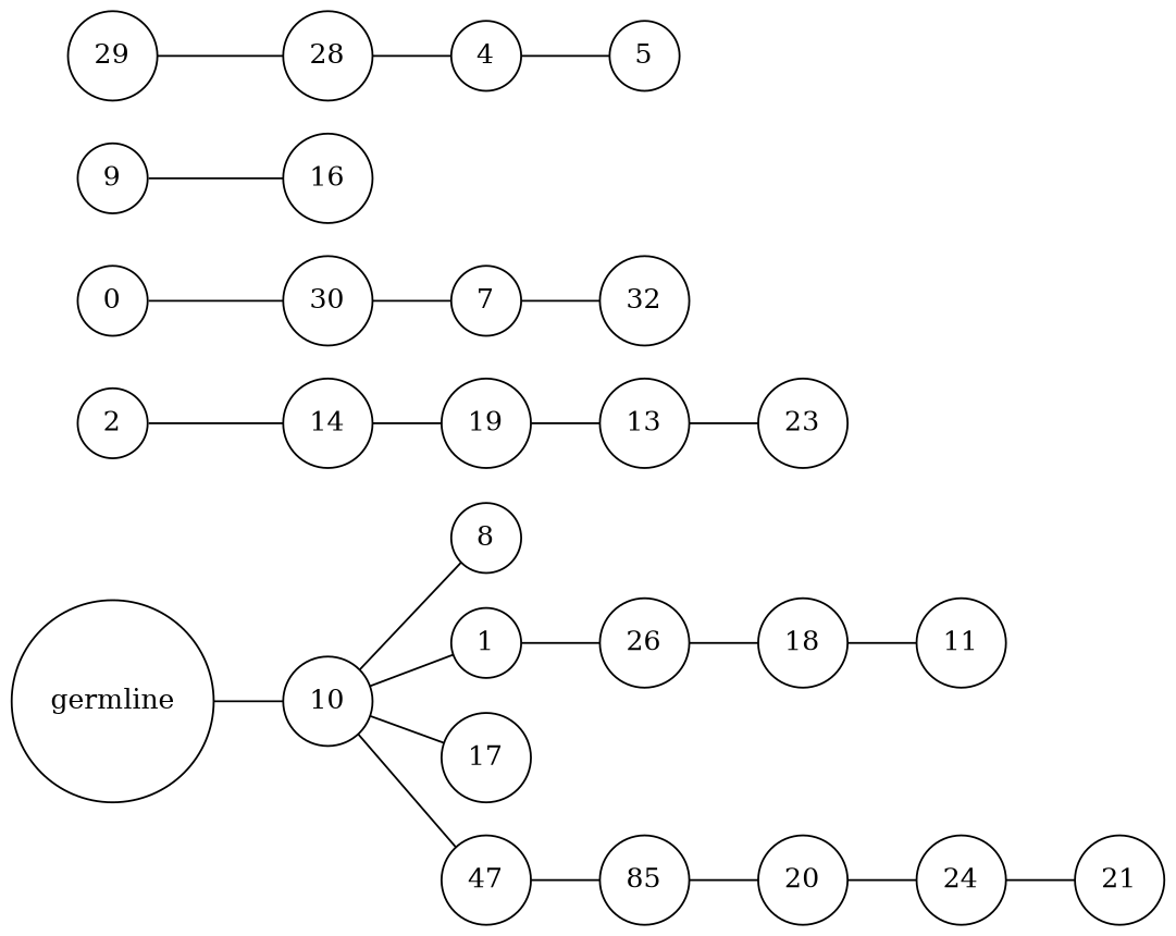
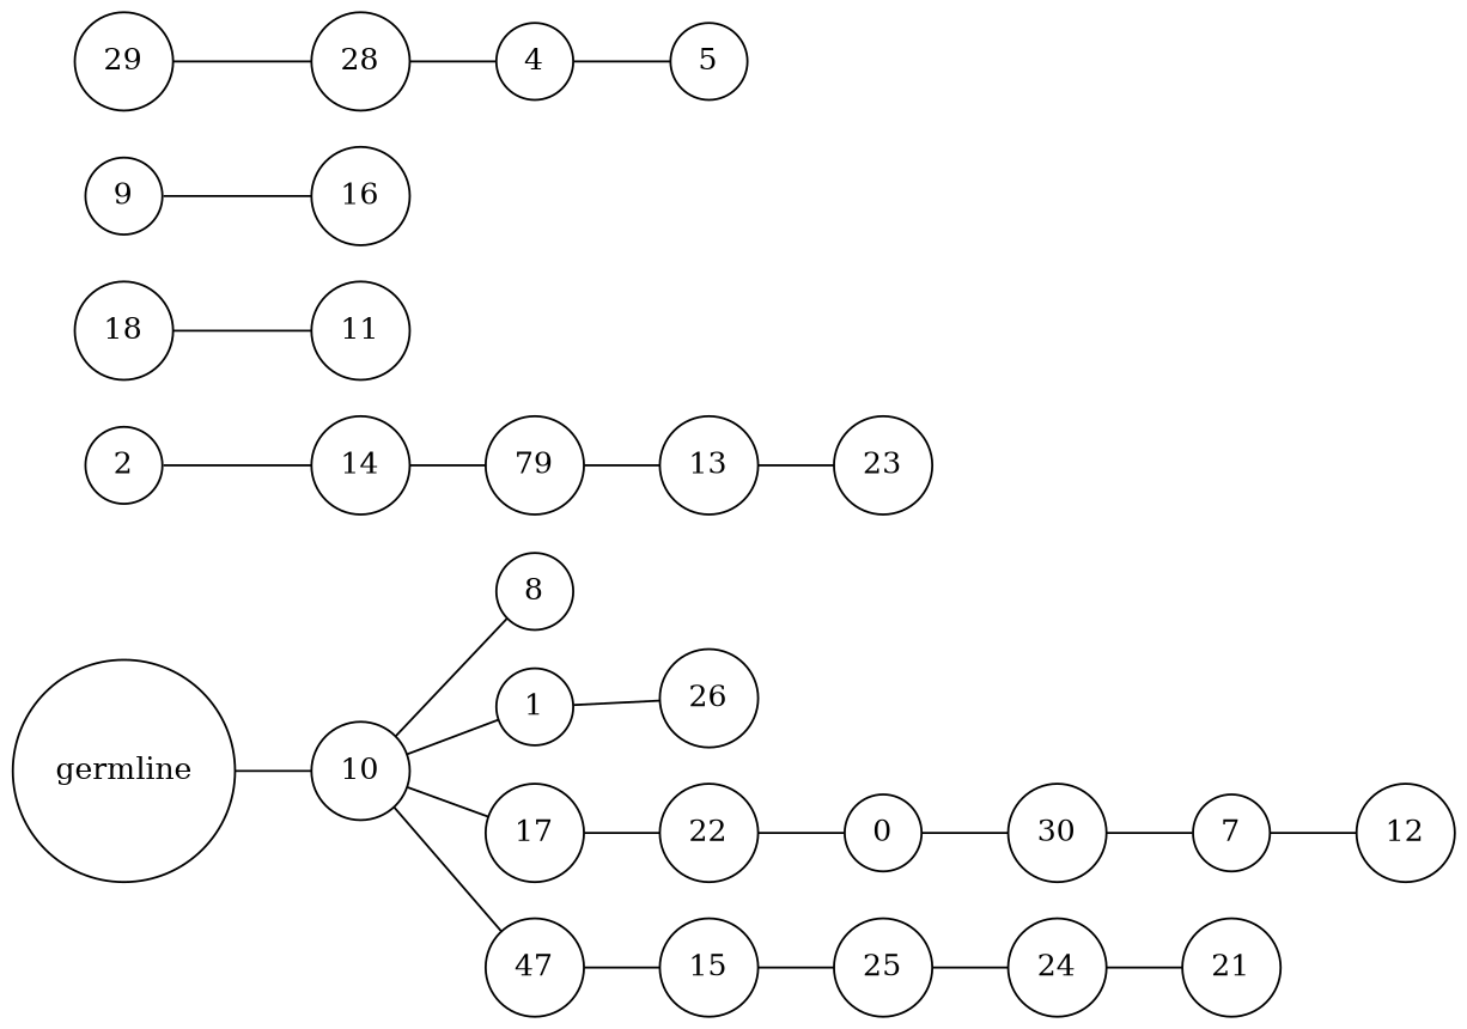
  graph {
    rankdir=LR
    splines=line
    node [shape=circle]
    n1 [label=germline]
    n2 [label=10]
    n3 [label=8]
    n4 [label=1]
    n5 [label=17]
    n6 [label=47]
    n7 [label=26]
-   n9 [label=85]
+   n8 [label=22]
+   n9 [label=15]
    n10 [label=2]
    n11 [label=14]
-   n12 [label=19]
+   n12 [label=79]
    n13 [label=13]
    n14 [label=23]
    n15 [label=18]
    n16 [label=11]
    n17 [label=0]
    n18 [label=30]
    n19 [label=7]
-   n20 [label=32]
+   n20 [label=12]
    n21 [label=9]
    n22 [label=16]
    n23 [label=29]
    n24 [label=28]
    n25 [label=4]
    n26 [label=5]
-   n27 [label=20]
+   n27 [label=25]
    n28 [label=24]
    n29 [label=21]
    n1 -- n2
    n2 -- n3
    n2 -- n4
    n2 -- n5
    n2 -- n6
    n4 -- n7
+   n5 -- n8
    n6 -- n9
-   n7 -- n15
+   n8 -- n17
    n9 -- n27
    n10 -- n11
    n11 -- n12
    n12 -- n13
    n13 -- n14
    n15 -- n16
    n17 -- n18
    n18 -- n19
    n19 -- n20
    n21 -- n22
    n23 -- n24
    n24 -- n25
    n25 -- n26
    n27 -- n28
    n28 -- n29
  }
